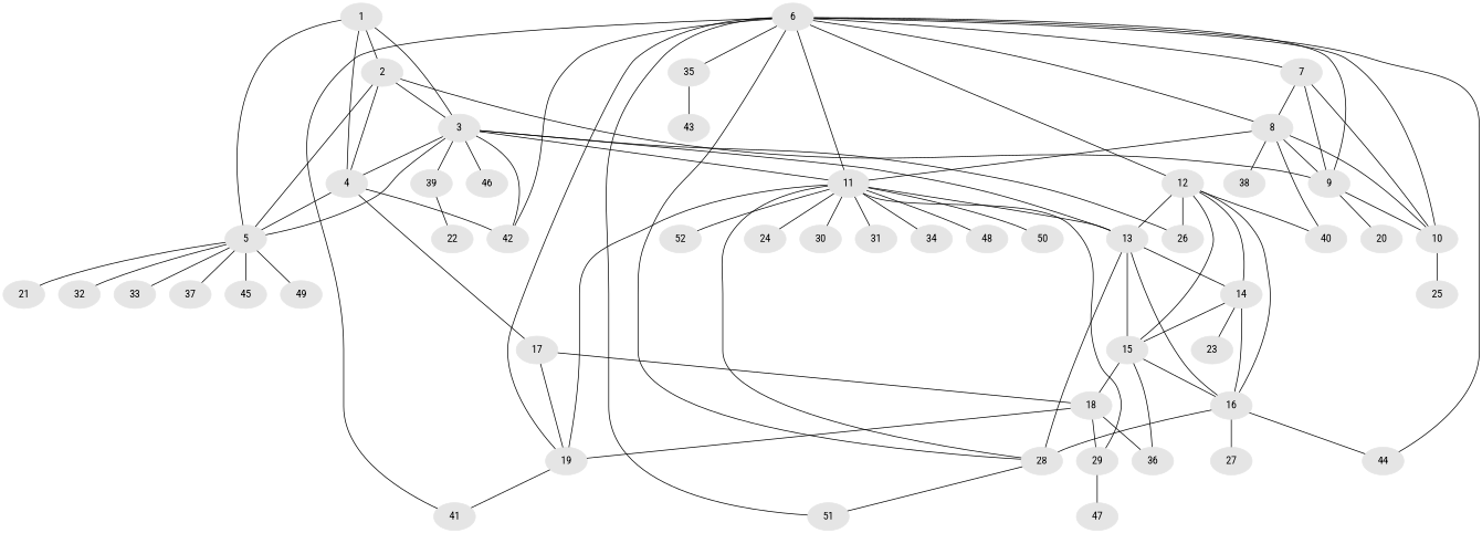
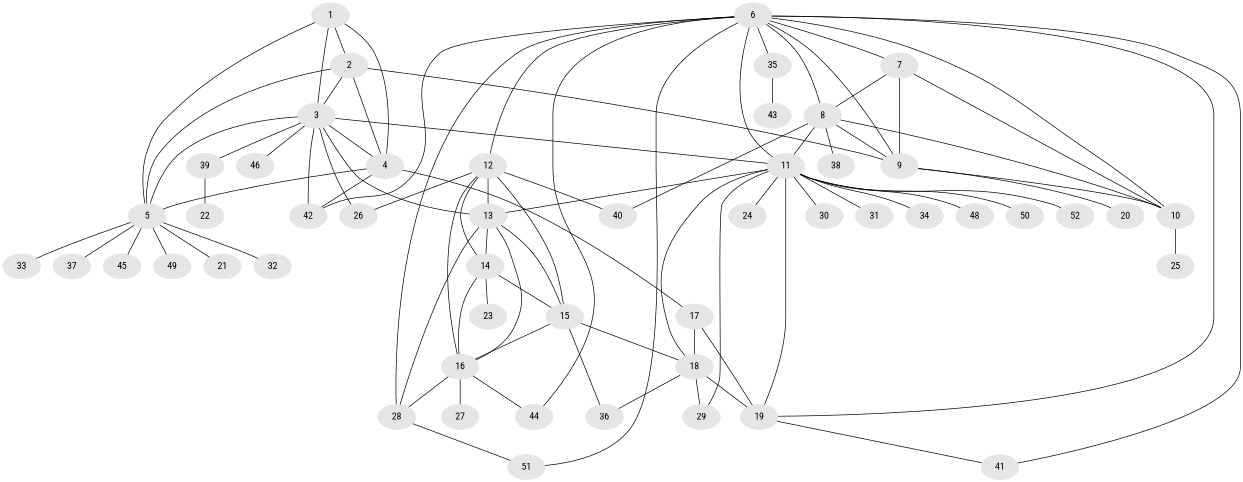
  graph {
    fontname="Roboto Condensed"
    node [color=gray90 fontname="Roboto Condensed" style=filled]
    edge [fontname="Roboto Condensed" weight=1.0]
    1
    2
    3
    4
    5
    9
    11
    13
    26
    39
    42
    46
    17
    21
    32
    33
    37
    45
    49
    10
    20
    19
    28
    24
    29
    30
    31
    34
    48
    50
    52
    14
    15
    16
    22
    18
    6
    7
    8
    12
    35
    41
    44
    51
    38
    40
    25
    43
-   47
    23
    36
    27
    1 -- 2
    1 -- 3
    1 -- 4
    1 -- 5
    2 -- 3
    2 -- 4 [weight=2.0]
    2 -- 5
    2 -- 9
    3 -- 4
    3 -- 5
    3 -- 11
    3 -- 13
    3 -- 26
    3 -- 39
    3 -- 42
    3 -- 46
    4 -- 5
    4 -- 42
    4 -- 17
    5 -- 21
    5 -- 32
    5 -- 33
    5 -- 37
    5 -- 45
    5 -- 49
    9 -- 10
    9 -- 20
    11 -- 13
    11 -- 19
-   11 -- 28
+   11 -- 18
    11 -- 24
    11 -- 29
    11 -- 30
    11 -- 31
    11 -- 34
    11 -- 48
    11 -- 50
    11 -- 52
    13 -- 28 [weight=4.0]
    13 -- 14
    13 -- 15
    13 -- 16
    39 -- 22
    17 -- 19
    17 -- 18 [weight=3.0]
    10 -- 25 [weight=2.0]
    19 -- 41
    28 -- 51
-   29 -- 47
    14 -- 15
    14 -- 16
    14 -- 23 [weight=3.0]
    15 -- 16
    15 -- 18
    15 -- 36
    16 -- 28
    16 -- 44
    16 -- 27 [weight=2.0]
    18 -- 19 [weight=3.0]
    18 -- 29
    18 -- 36 [weight=3.0]
    6 -- 9
    6 -- 11
    6 -- 42 [weight=2.0]
    6 -- 10
    6 -- 19
    6 -- 28
    6 -- 7
    6 -- 8
    6 -- 12
    6 -- 35
    6 -- 41
    6 -- 44
    6 -- 51
    7 -- 9 [weight=2.0]
    7 -- 10
    7 -- 8
    8 -- 9
    8 -- 11
    8 -- 10
    8 -- 38
    8 -- 40
    12 -- 13
    12 -- 26 [weight=3.0]
    12 -- 14
    12 -- 15
    12 -- 16
    12 -- 40
    35 -- 43
  }
